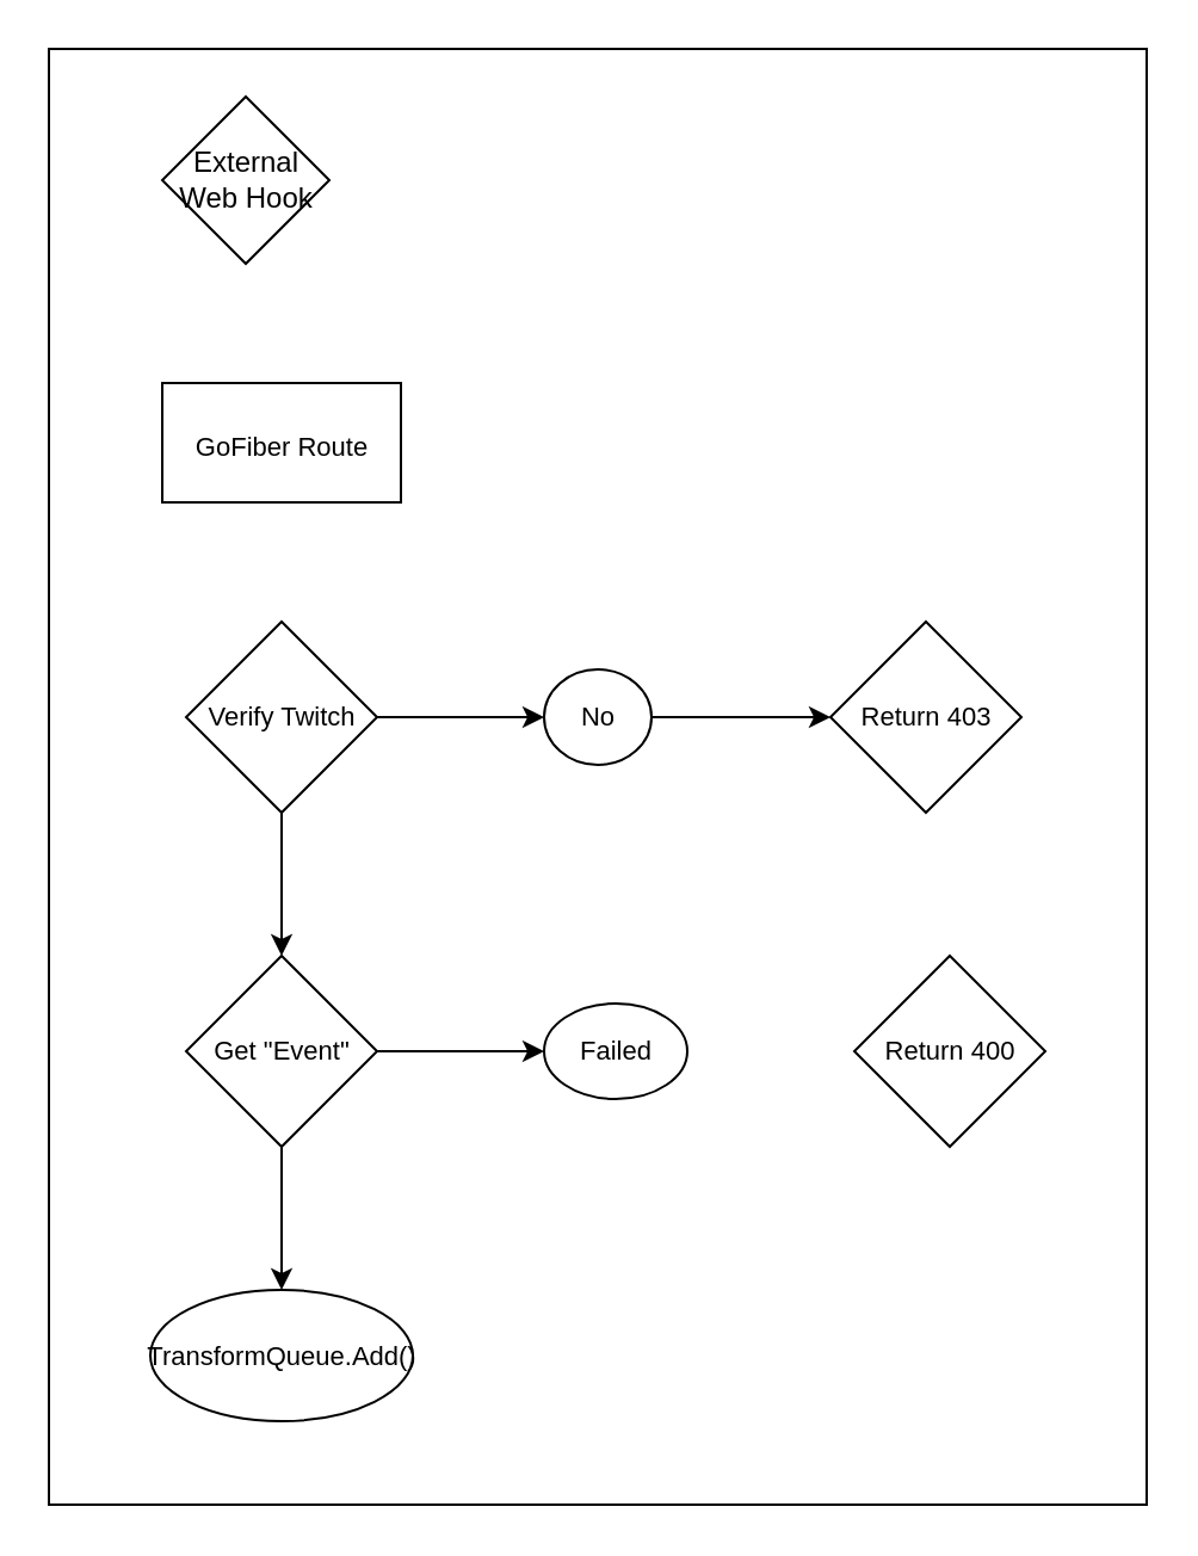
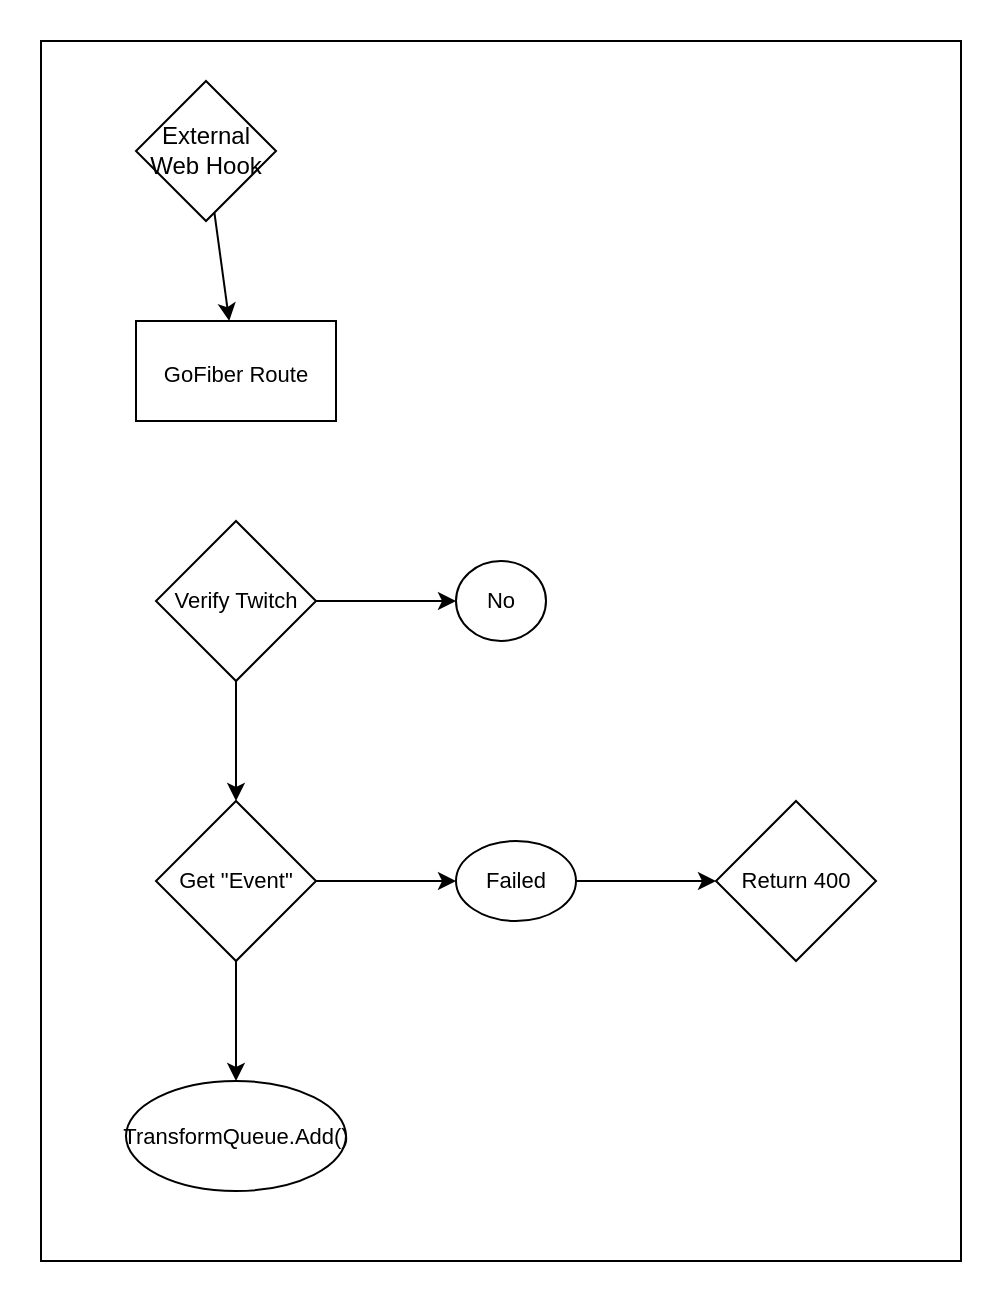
  <mxCell id="0" />
  <mxCell id="1" parent="0" />
  <mxCell id="2" value="" style="rounded=0;whiteSpace=wrap;html=1;fontSize=11;" vertex="1" parent="1"><mxGeometry x="20" y="20" width="460" height="610" as="geometry" /></mxCell>
+ <mxCell id="3" value="" style="edgeStyle=none;html=1;fontSize=11;" edge="1" parent="1" source="4" target="5"><mxGeometry relative="1" as="geometry" /></mxCell>
  <mxCell id="4" value="External Web Hook" style="rhombus;whiteSpace=wrap;html=1;" vertex="1" parent="1"><mxGeometry x="67.5" y="40" width="70" height="70" as="geometry" /></mxCell>
  <mxCell id="5" value="&lt;font style=&quot;font-size: 11px&quot;&gt;GoFiber Route&lt;/font&gt;" style="rounded=0;whiteSpace=wrap;html=1;fontSize=18;" vertex="1" parent="1"><mxGeometry x="67.5" y="160" width="100" height="50" as="geometry" /></mxCell>
  <mxCell id="6" value="" style="edgeStyle=none;html=1;fontSize=11;" edge="1" parent="1" source="8" target="10"><mxGeometry relative="1" as="geometry" /></mxCell>
  <mxCell id="7" value="" style="edgeStyle=none;html=1;fontSize=11;" edge="1" parent="1" source="8" target="14"><mxGeometry relative="1" as="geometry" /></mxCell>
  <mxCell id="8" value="Verify Twitch" style="rhombus;whiteSpace=wrap;html=1;fontSize=11;" vertex="1" parent="1"><mxGeometry x="77.5" y="260" width="80" height="80" as="geometry" /></mxCell>
- <mxCell id="9" value="" style="edgeStyle=none;html=1;fontSize=11;" edge="1" parent="1" source="10" target="11"><mxGeometry relative="1" as="geometry" /></mxCell>
  <mxCell id="10" value="No" style="ellipse;whiteSpace=wrap;html=1;fontSize=11;" vertex="1" parent="1"><mxGeometry x="227.5" y="280" width="45" height="40" as="geometry" /></mxCell>
- <mxCell id="11" value="Return 403" style="rhombus;whiteSpace=wrap;html=1;fontSize=11;" vertex="1" parent="1"><mxGeometry x="347.5" y="260" width="80" height="80" as="geometry" /></mxCell>
  <mxCell id="12" value="" style="edgeStyle=none;html=1;fontSize=11;" edge="1" parent="1" source="14" target="16"><mxGeometry relative="1" as="geometry" /></mxCell>
  <mxCell id="13" value="" style="edgeStyle=none;html=1;fontSize=11;" edge="1" parent="1" source="14" target="18"><mxGeometry relative="1" as="geometry" /></mxCell>
  <mxCell id="14" value="Get &quot;Event&quot;" style="rhombus;whiteSpace=wrap;html=1;fontSize=11;" vertex="1" parent="1"><mxGeometry x="77.5" y="400" width="80" height="80" as="geometry" /></mxCell>
+ <mxCell id="15" value="" style="edgeStyle=none;html=1;fontSize=11;" edge="1" parent="1" source="16" target="17"><mxGeometry relative="1" as="geometry" /></mxCell>
  <mxCell id="16" value="Failed" style="ellipse;whiteSpace=wrap;html=1;fontSize=11;" vertex="1" parent="1"><mxGeometry x="227.5" y="420" width="60" height="40" as="geometry" /></mxCell>
  <mxCell id="17" value="Return 400" style="rhombus;whiteSpace=wrap;html=1;fontSize=11;" vertex="1" parent="1"><mxGeometry x="357.5" y="400" width="80" height="80" as="geometry" /></mxCell>
  <mxCell id="18" value="TransformQueue.Add()" style="ellipse;whiteSpace=wrap;html=1;fontSize=11;" vertex="1" parent="1"><mxGeometry x="62.5" y="540" width="110" height="55" as="geometry" /></mxCell>
